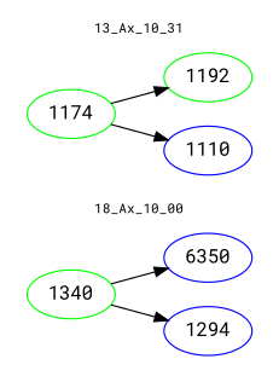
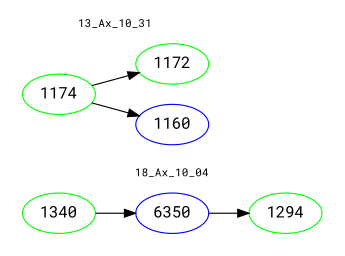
  digraph {
    fontname="Roboto Mono"
    rankdir=LR
    node [color=green fontname="Roboto Mono"]
    edge [color=black fontname="Roboto Mono"]
    n1 [label=1340]
-   n2 [color=blue label=1294]
+   n2 [label=1294]
    n3 [color=blue label=6350]
    n4 [label=1174]
-   n5 [color=blue label=1110]
-   n6 [label=1192]
+   n5 [color=blue label=1160]
+   n6 [label=1172]
    subgraph cluster_1 {
      color=white
      fontsize=10
-     label="18_Ax_10_00"
+     label="18_Ax_10_04"
      n1
      n2
      n3
    }
    subgraph cluster_2 {
      color=white
      fontsize=10
      label="13_Ax_10_31"
      n4
      n5
      n6
    }
-   n1 -> n2
+   n3 -> n2
    n1 -> n3
    n4 -> n5
    n4 -> n6
  }
